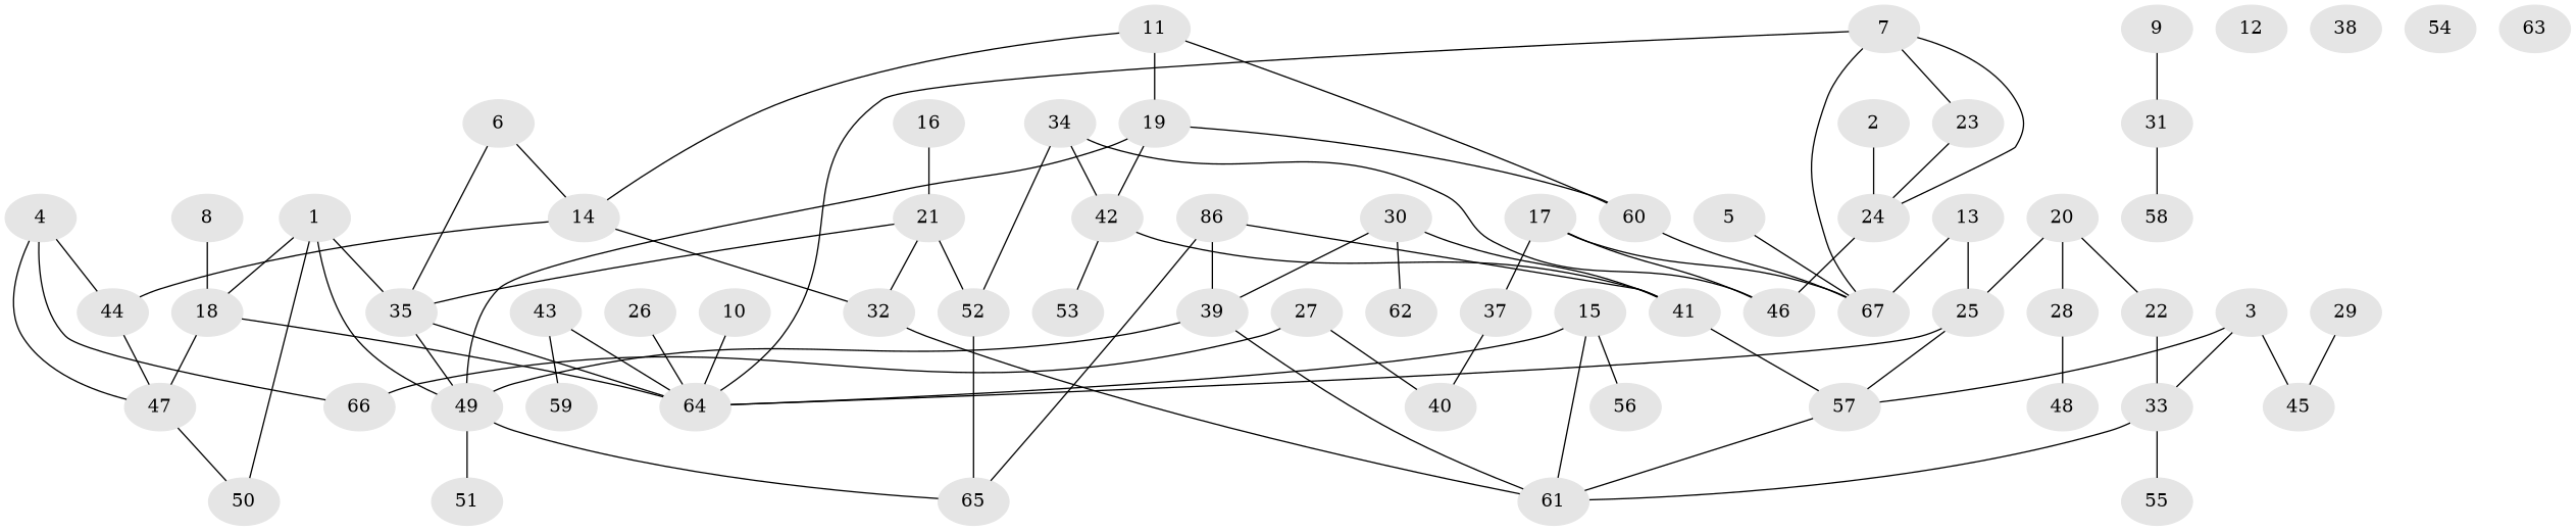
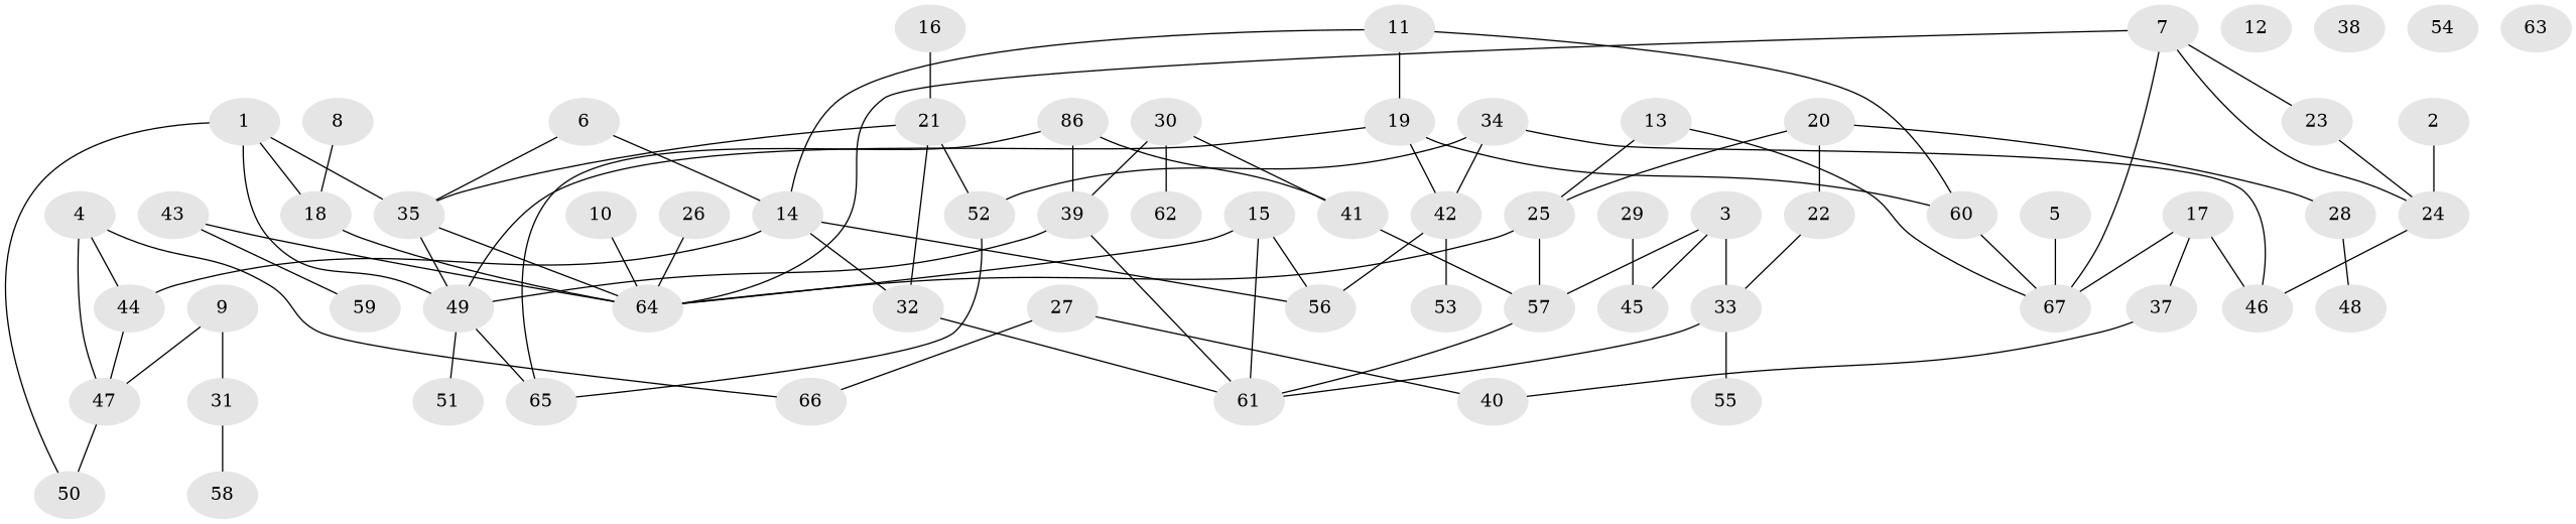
  graph {
    node [color=gray90 style=filled]
    1
    18
    35
    49
    50
    64
    65
    51
    2
    24
    46
    3
    33
    45
    57
    61
    55
    4
    44
    47
    66
    5
    67
    6
    14
    32
    56
    7
    23
    8
    9
    31
    58
    10
    11
    19
    60
    42
    12
    13
    25
    15
    16
    21
    52
    17
    37
    40
    53
    20
    22
    28
    48
    26
    27
    29
    30
    39
    41
    62
    34
    n62 [label=86]
    38
    43
    59
    54
    63
    1 -- 18
    1 -- 35
    1 -- 49
    1 -- 50
    18 -- 64
    35 -- 49
    35 -- 64
    49 -- 65
    49 -- 51
    2 -- 24
    24 -- 46
    3 -- 33
    3 -- 45
    3 -- 57
    33 -- 61
    33 -- 55
    57 -- 61
    4 -- 44
    4 -- 47
    4 -- 66
    44 -- 47
    47 -- 50
    5 -- 67
    6 -- 35
    6 -- 14
    14 -- 44
    14 -- 32
+   14 -- 56
    32 -- 61
    7 -- 64
    7 -- 24
    7 -- 67
    7 -- 23
    23 -- 24
    8 -- 18
-   18 -- 47
+   9 -- 47
    9 -- 31
    31 -- 58
    10 -- 64
    11 -- 14
    11 -- 19
    11 -- 60
    19 -- 49
    19 -- 60
    19 -- 42
    60 -- 67
-   42 -- 41
+   42 -- 56
    42 -- 53
    13 -- 67
    13 -- 25
    25 -- 64
    25 -- 57
    15 -- 64
    15 -- 61
    15 -- 56
    16 -- 21
    21 -- 35
    21 -- 32
    21 -- 52
    52 -- 65
    17 -- 46
    17 -- 67
    17 -- 37
    37 -- 40
    20 -- 25
    20 -- 22
    20 -- 28
    22 -- 33
    28 -- 48
    26 -- 64
    27 -- 66
    27 -- 40
    29 -- 45
    30 -- 39
    30 -- 41
    30 -- 62
    39 -- 49
    39 -- 61
    41 -- 57
    34 -- 46
    34 -- 42
    34 -- 52
    n62 -- 65
    n62 -- 39
    n62 -- 41
    43 -- 64
    43 -- 59
  }
